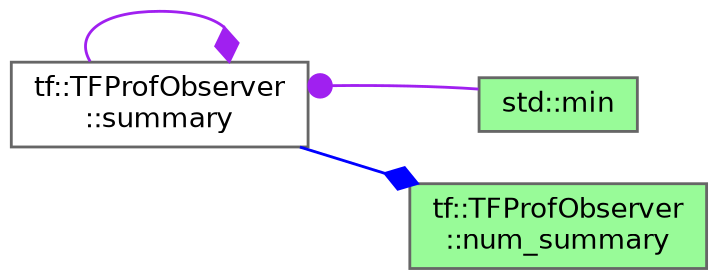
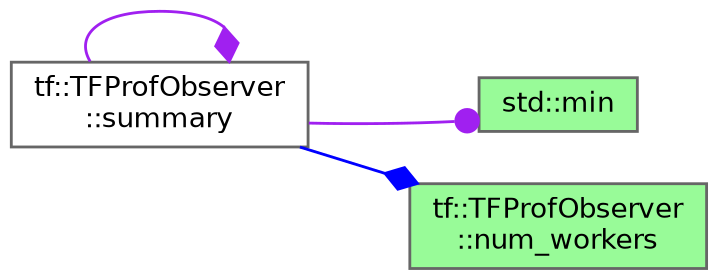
  digraph {
    rankdir=LR
    node [color=grey40 fillcolor=palegreen fontname=Helvetica fontsize=10 shape=box style=filled]
    edge [arrowhead=diamond color=purple fontname=Helvetica fontsize=10 labelfontname=Helvetica labelfontsize=10 style=solid]
    n1 [color=gray40 fillcolor=white fontcolor=black height=0.2 label="tf::TFProfObserver\l::summary" width=0.4]
    n2 [height=0.2 label="std::min" width=0.4]
-   n3 [height=0.2 label="tf::TFProfObserver\l::num_summary" width=0.4]
+   n3 [height=0.2 label="tf::TFProfObserver\l::num_workers" width=0.4]
    n1 -> n1
-   n2 -> n1 [arrowhead=dot]
+   n1 -> n2 [arrowhead=dot]
    n1 -> n3 [color=blue]
  }
